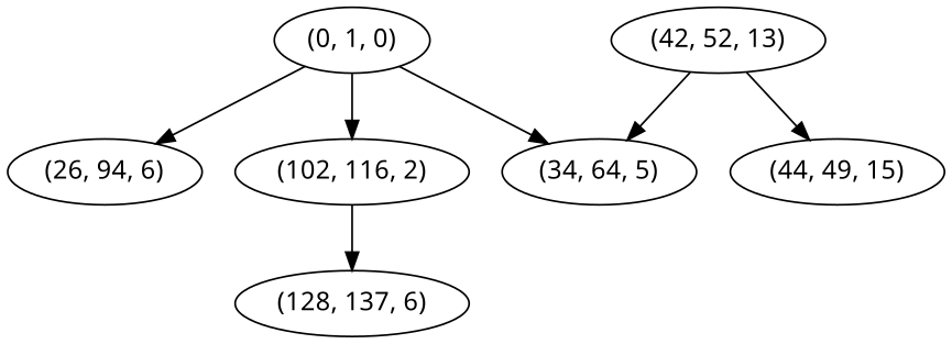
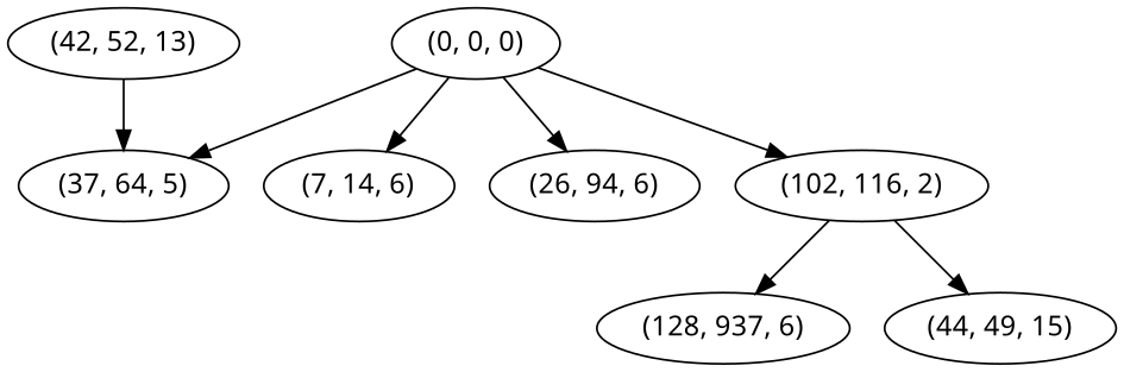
  digraph {
    fontname="Noto Sans"
    node [fontname="Noto Sans"]
    edge [fontname="Noto Sans"]
-   "(0, 0, 0)" [label="(0, 1, 0)"]
-   "(34, 64, 5)"
+   "(0, 0, 0)"
+   "(7, 14, 6)"
+   "(34, 64, 5)" [label="(37, 64, 5)"]
    n4 [label="(26, 94, 6)"]
    "(102, 116, 2)"
-   "(128, 137, 6)"
+   "(128, 137, 6)" [label="(128, 937, 6)"]
    "(42, 52, 13)"
    "(44, 49, 15)"
+   "(0, 0, 0)" -> "(7, 14, 6)"
    "(0, 0, 0)" -> "(34, 64, 5)"
    "(0, 0, 0)" -> n4
    "(0, 0, 0)" -> "(102, 116, 2)"
    "(102, 116, 2)" -> "(128, 137, 6)"
    "(42, 52, 13)" -> "(34, 64, 5)"
-   "(42, 52, 13)" -> "(44, 49, 15)"
+   "(102, 116, 2)" -> "(44, 49, 15)"
  }
